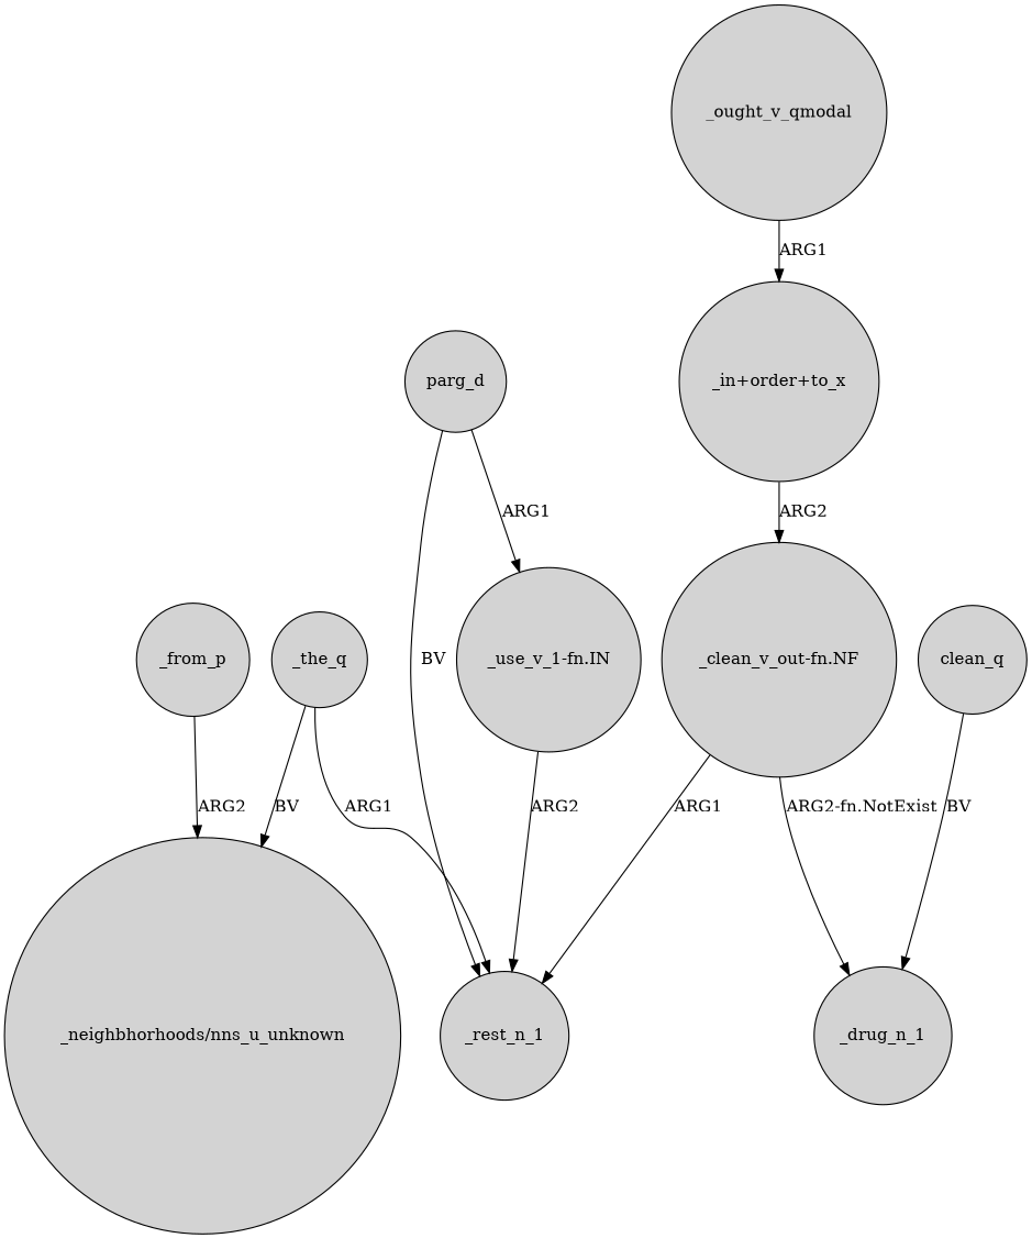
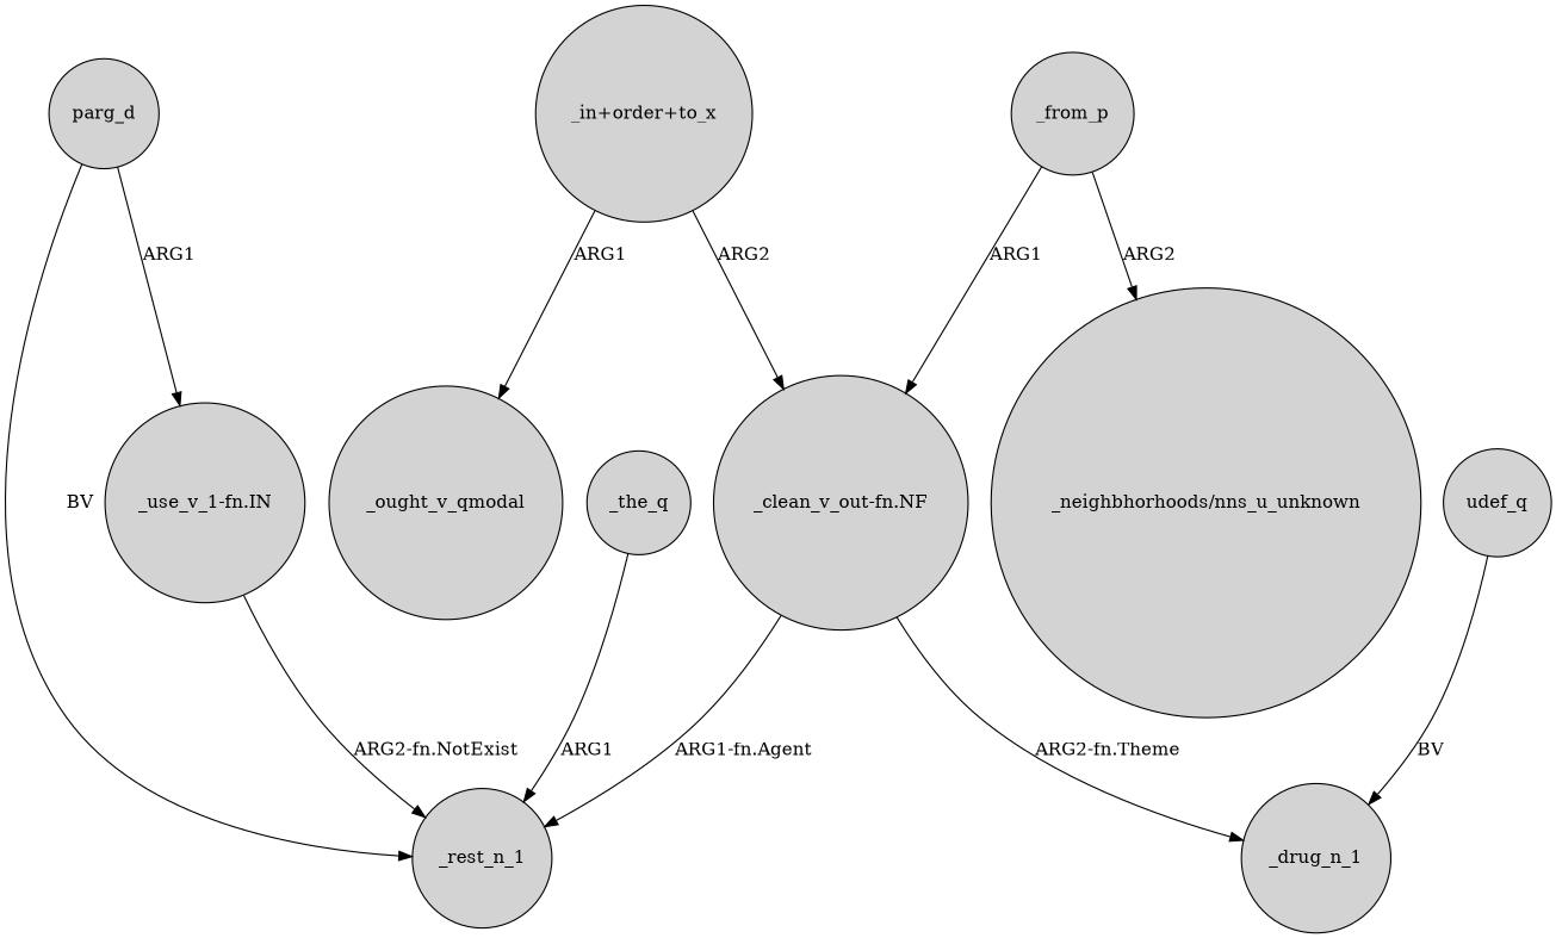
  digraph {
    node [shape=circle style=filled]
    parg_d
    _rest_n_1
    "_use_v_1-fn.IN"
    _from_p
    "_neighbhorhoods/nns_u_unknown"
    "_clean_v_out-fn.NF"
    _drug_n_1
-   udef_q [label=clean_q]
+   udef_q
    _the_q
    _ought_v_qmodal
    "_in+order+to_x"
    parg_d -> _rest_n_1 [label=BV]
    parg_d -> "_use_v_1-fn.IN" [label=ARG1]
-   "_use_v_1-fn.IN" -> _rest_n_1 [label=ARG2]
+   "_use_v_1-fn.IN" -> _rest_n_1 [label="ARG2-fn.NotExist"]
    _from_p -> "_neighbhorhoods/nns_u_unknown" [label=ARG2]
-   "_clean_v_out-fn.NF" -> _rest_n_1 [label=ARG1]
-   "_clean_v_out-fn.NF" -> _drug_n_1 [label="ARG2-fn.NotExist"]
+   _from_p -> "_clean_v_out-fn.NF" [label=ARG1]
+   "_clean_v_out-fn.NF" -> _rest_n_1 [label="ARG1-fn.Agent"]
+   "_clean_v_out-fn.NF" -> _drug_n_1 [label="ARG2-fn.Theme"]
    udef_q -> _drug_n_1 [label=BV]
    _the_q -> _rest_n_1 [label=ARG1]
-   _the_q -> "_neighbhorhoods/nns_u_unknown" [label=BV]
-   _ought_v_qmodal -> "_in+order+to_x" [label=ARG1]
+   "_in+order+to_x" -> _ought_v_qmodal [label=ARG1]
    "_in+order+to_x" -> "_clean_v_out-fn.NF" [label=ARG2]
  }
